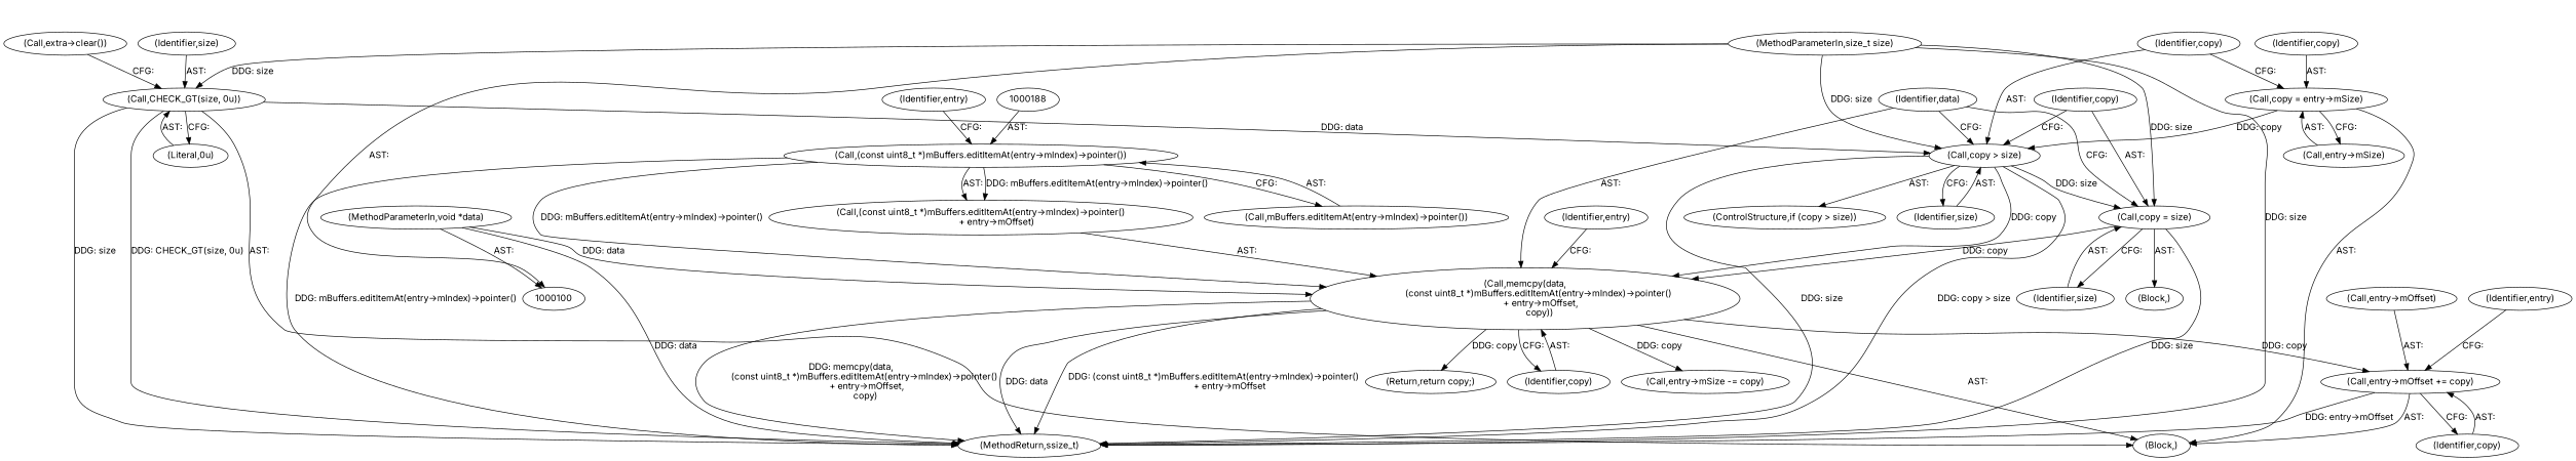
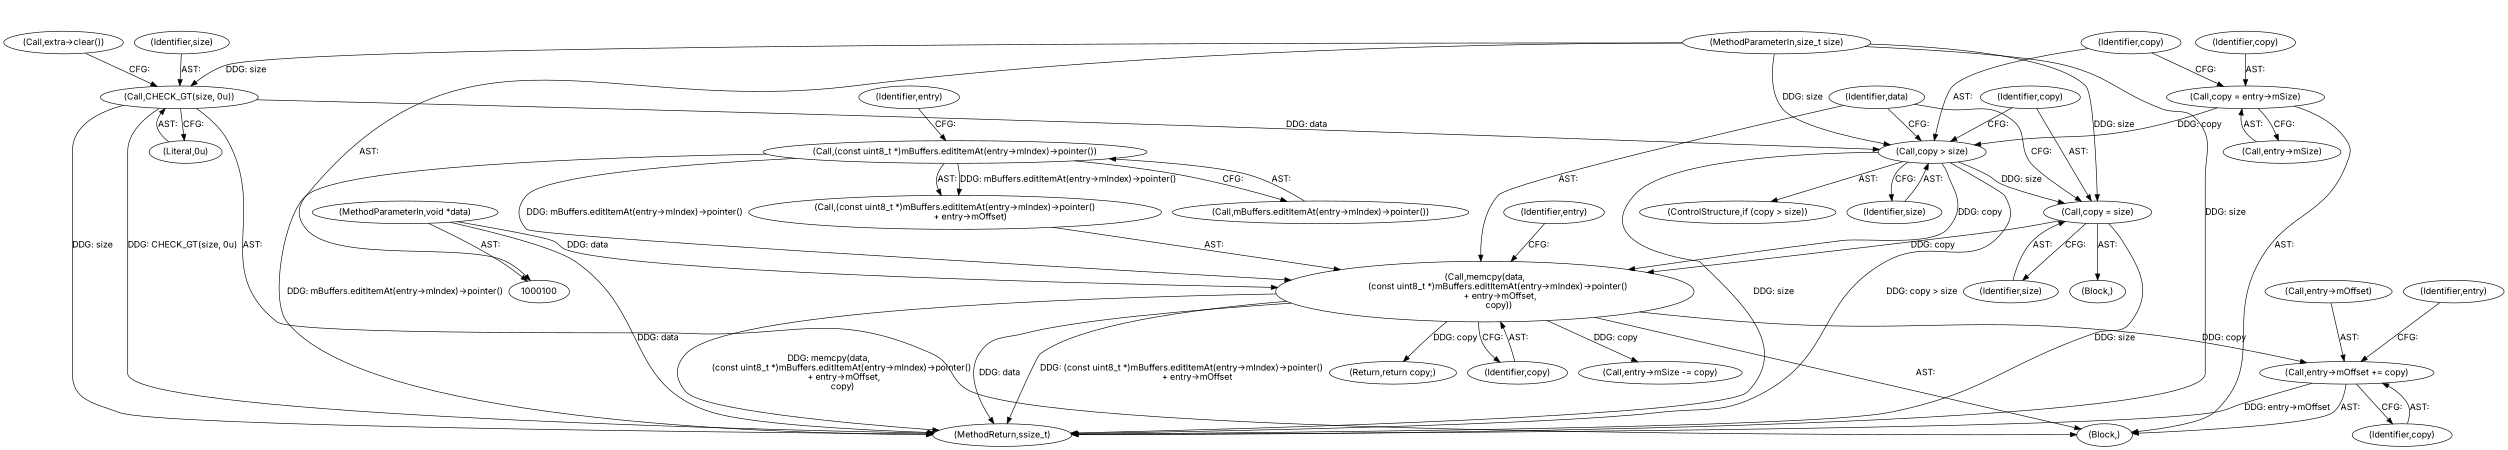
  digraph {
    fontname=Inter
    node [fontname=Inter]
    edge [fontname=Inter]
    n1 [label="(Call,entry->mOffset += copy)"]
    n2 [label="(MethodReturn,ssize_t)"]
    n3 [label="(Identifier,copy)"]
    n4 [label="(Block,)"]
    n5 [label="(Call,memcpy(data,\n           (const uint8_t *)mBuffers.editItemAt(entry->mIndex)->pointer()\n             + entry->mOffset,\n            copy))"]
    n6 [label="(Return,return copy;)"]
    n7 [label="(Identifier,copy)"]
    n8 [label="(Call,entry->mSize -= copy)"]
    n9 [label="(MethodParameterIn,void *data)"]
    1000100
    n11 [label="(Call,(const uint8_t *)mBuffers.editItemAt(entry->mIndex)->pointer())"]
    n12 [label="(Call,(const uint8_t *)mBuffers.editItemAt(entry->mIndex)->pointer()\n             + entry->mOffset)"]
    n13 [label="(Call,mBuffers.editItemAt(entry->mIndex)->pointer())"]
    n14 [label="(Call,copy = size)"]
    n15 [label="(Block,)"]
    n16 [label="(Identifier,size)"]
    n17 [label="(Call,copy > size)"]
    n18 [label="(ControlStructure,if (copy > size))"]
    n19 [label="(Identifier,size)"]
    n20 [label="(Call,copy = entry->mSize)"]
    n21 [label="(Call,entry->mSize)"]
    n22 [label="(Call,CHECK_GT(size, 0u))"]
    n23 [label="(Literal,0u)"]
    n24 [label="(MethodParameterIn,size_t size)"]
    n25 [label="(Call,entry->mOffset)"]
    n26 [label="(Call,extra->clear())"]
    n27 [label="(Identifier,size)"]
    n28 [label="(Identifier,data)"]
    n29 [label="(Identifier,entry)"]
    n30 [label="(Identifier,entry)"]
    n31 [label="(Identifier,copy)"]
    n32 [label="(Identifier,entry)"]
    n33 [label="(Identifier,copy)"]
    n34 [label="(Identifier,copy)"]
-   1000188
    n1 -> n2 [label="DDG: entry->mOffset"]
    n1 -> n3 [label="CFG: "]
    n1 -> n4 [label="AST: "]
    n3 -> n1 [label="AST: "]
    n5 -> n1 [label="DDG: copy"]
    n5 -> n2 [label="DDG: data"]
    n5 -> n2 [label="DDG: (const uint8_t *)mBuffers.editItemAt(entry->mIndex)->pointer()\n             + entry->mOffset"]
    n5 -> n2 [label="DDG: memcpy(data,\n           (const uint8_t *)mBuffers.editItemAt(entry->mIndex)->pointer()\n             + entry->mOffset,\n            copy)"]
    n5 -> n4 [label="AST: "]
    n5 -> n6 [label="DDG: copy"]
    n5 -> n7 [label="CFG: "]
    n5 -> n8 [label="DDG: copy"]
    n7 -> n5 [label="AST: "]
    n9 -> n2 [label="DDG: data"]
    n9 -> n5 [label="DDG: data"]
    n9 -> 1000100 [label="AST: "]
    n11 -> n2 [label="DDG: mBuffers.editItemAt(entry->mIndex)->pointer()"]
    n11 -> n5 [label="DDG: mBuffers.editItemAt(entry->mIndex)->pointer()"]
    n11 -> n12 [label="AST: "]
    n11 -> n12 [label="DDG: mBuffers.editItemAt(entry->mIndex)->pointer()"]
    n11 -> n13 [label="CFG: "]
    n12 -> n5 [label="AST: "]
    n13 -> n11 [label="AST: "]
    n14 -> n2 [label="DDG: size"]
    n14 -> n5 [label="DDG: copy"]
    n14 -> n15 [label="AST: "]
    n14 -> n16 [label="CFG: "]
    n16 -> n14 [label="AST: "]
    n17 -> n2 [label="DDG: size"]
    n17 -> n2 [label="DDG: copy > size"]
    n17 -> n5 [label="DDG: copy"]
    n17 -> n14 [label="DDG: size"]
    n17 -> n18 [label="AST: "]
    n17 -> n19 [label="CFG: "]
    n19 -> n17 [label="AST: "]
    n20 -> n4 [label="AST: "]
    n20 -> n17 [label="DDG: copy"]
    n20 -> n21 [label="CFG: "]
    n21 -> n20 [label="AST: "]
    n22 -> n2 [label="DDG: size"]
    n22 -> n2 [label="DDG: CHECK_GT(size, 0u)"]
    n22 -> n4 [label="AST: "]
    n22 -> n17 [label="DDG: data"]
    n22 -> n23 [label="CFG: "]
    n23 -> n22 [label="AST: "]
    n24 -> n2 [label="DDG: size"]
    n24 -> 1000100 [label="AST: "]
    n24 -> n14 [label="DDG: size"]
    n24 -> n17 [label="DDG: size"]
    n24 -> n22 [label="DDG: size"]
    n25 -> n1 [label="AST: "]
    n26 -> n22 [label="CFG: "]
    n27 -> n22 [label="AST: "]
    n28 -> n5 [label="AST: "]
    n28 -> n14 [label="CFG: "]
    n28 -> n17 [label="CFG: "]
    n29 -> n5 [label="CFG: "]
    n30 -> n1 [label="CFG: "]
    n31 -> n17 [label="AST: "]
    n31 -> n20 [label="CFG: "]
    n32 -> n11 [label="CFG: "]
    n33 -> n14 [label="AST: "]
    n33 -> n17 [label="CFG: "]
    n34 -> n20 [label="AST: "]
-   1000188 -> n11 [label="AST: "]
  }
